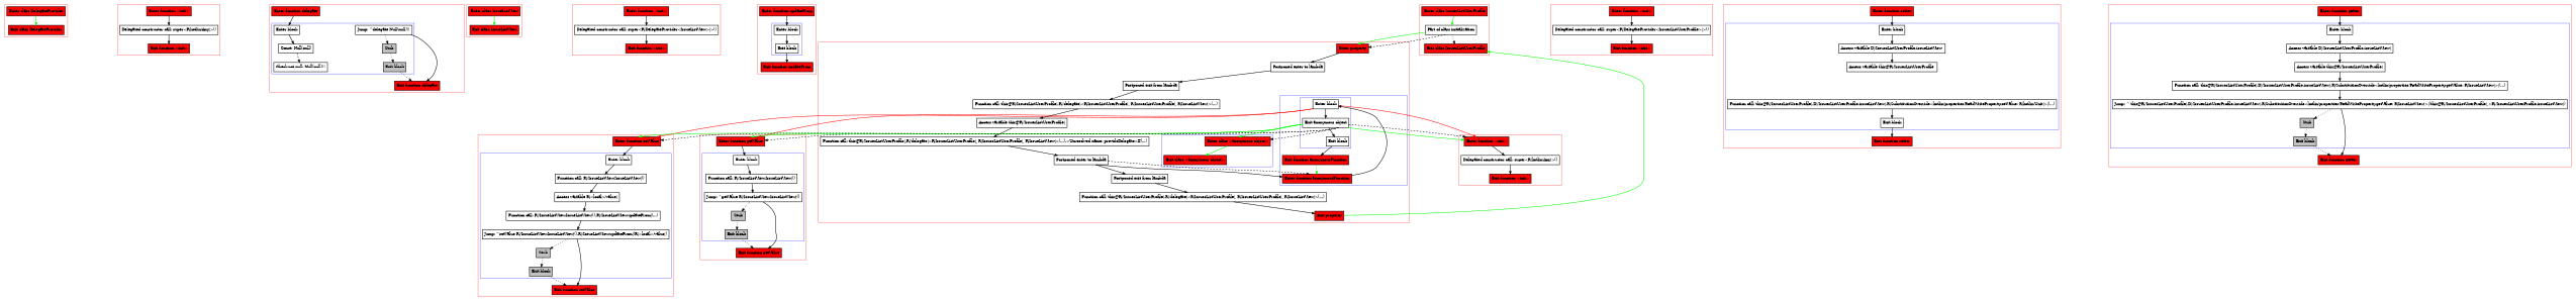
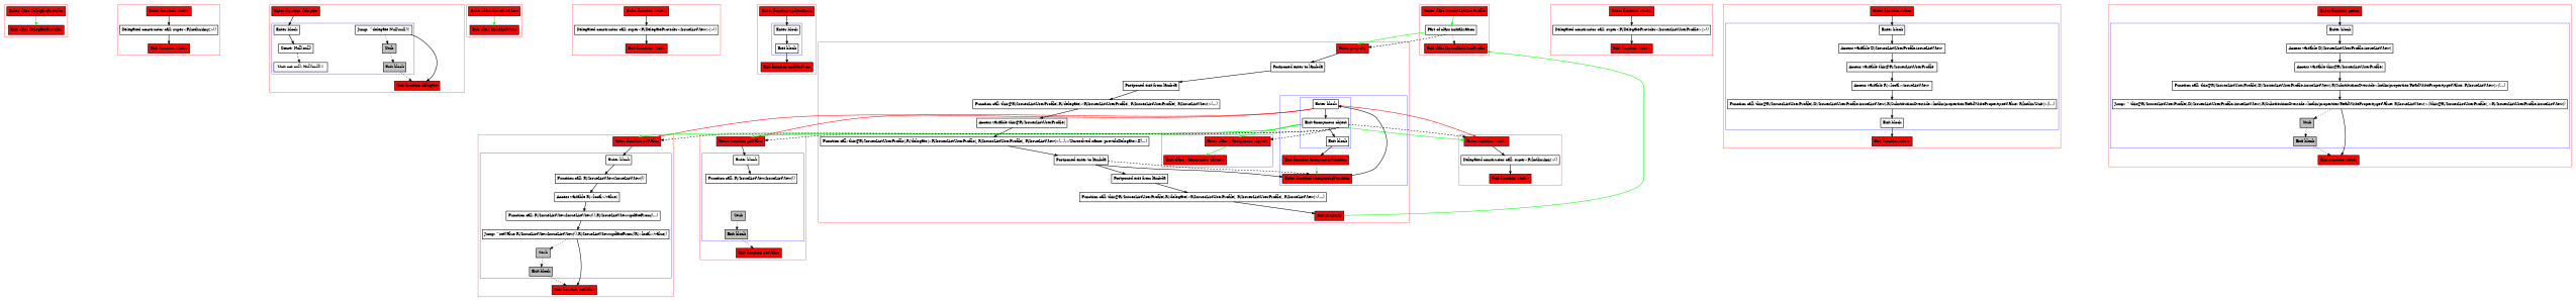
  digraph {
    nodesep=3
    node [penwidth=2 shape=box]
    edge [penwidth=2]
    n1 [fillcolor=red label="Enter class DelegateProvider" style=filled]
    n2 [fillcolor=red label="Exit class DelegateProvider" style=filled]
    n3 [fillcolor=red label="Enter function <init>" style=filled]
    n4 [label="Delegated constructor call: super<R|kotlin/Any|>()"]
    n5 [fillcolor=red label="Exit function <init>" style=filled]
    n6 [label="Enter block"]
    n7 [label="Const: Null(null)"]
-   n8 [label="Check not null: Null(null)!!"]
+   n8 [label="Unit not null: Null(null)!!"]
    n9 [label="Jump: ^delegate Null(null)!!"]
    n10 [fillcolor=gray label=Stub style=filled]
    n11 [fillcolor=gray label="Exit block" style=filled]
    n12 [fillcolor=red label="Enter function delegate" style=filled]
    n13 [fillcolor=red label="Exit function delegate" style=filled]
    n14 [fillcolor=red label="Enter class IssueListView" style=filled]
    n15 [fillcolor=red label="Exit class IssueListView" style=filled]
    n16 [fillcolor=red label="Enter function <init>" style=filled]
    n17 [label="Delegated constructor call: super<R|DelegateProvider<IssueListView>|>()"]
    n18 [fillcolor=red label="Exit function <init>" style=filled]
    n19 [label="Enter block"]
    n20 [label="Exit block"]
    n21 [fillcolor=red label="Enter function updateFrom" style=filled]
    n22 [fillcolor=red label="Exit function updateFrom" style=filled]
    n23 [label="Enter block"]
    n24 [label="Function call: R|/IssueListView.IssueListView|()"]
-   n25 [label="Jump: ^getValue R|/IssueListView.IssueListView|()"]
    n26 [fillcolor=gray label=Stub style=filled]
    n27 [fillcolor=gray label="Exit block" style=filled]
    n28 [fillcolor=red label="Enter function getValue" style=filled]
    n29 [fillcolor=red label="Exit function getValue" style=filled]
    n30 [fillcolor=red label="Enter class IssuesListUserProfile" style=filled]
    n31 [label="Part of class initialization"]
    n32 [fillcolor=red label="Exit class IssuesListUserProfile" style=filled]
    n33 [fillcolor=red label="Enter function <init>" style=filled]
    n34 [label="Delegated constructor call: super<R|DelegateProvider<IssuesListUserProfile>|>()"]
    n35 [fillcolor=red label="Exit function <init>" style=filled]
    n36 [fillcolor=red label="Enter function <init>" style=filled]
    n37 [label="Delegated constructor call: super<R|kotlin/Any|>()"]
    n38 [fillcolor=red label="Exit function <init>" style=filled]
    n39 [label="Enter block"]
    n40 [label="Function call: R|/IssueListView.IssueListView|()"]
    n41 [label="Access variable R|<local>/value|"]
    n42 [label="Function call: R|/IssueListView.IssueListView|().R|/IssueListView.updateFrom|(...)"]
    n43 [label="Jump: ^setValue R|/IssueListView.IssueListView|().R|/IssueListView.updateFrom|(R|<local>/value|)"]
    n44 [fillcolor=gray label=Stub style=filled]
    n45 [fillcolor=gray label="Exit block" style=filled]
    n46 [fillcolor=red label="Enter function setValue" style=filled]
    n47 [fillcolor=red label="Exit function setValue" style=filled]
    n48 [label="Enter block"]
    n49 [label="Access variable D|/IssuesListUserProfile.issueListView|"]
    n50 [label="Access variable this@R|/IssuesListUserProfile|"]
+   n51 [label="Access variable R|<local>/issueListView|"]
    n52 [label="Function call: this@R|/IssuesListUserProfile|.D|/IssuesListUserProfile.issueListView|.R|SubstitutionOverride<kotlin/properties/ReadWriteProperty.setValue: R|kotlin/Unit|>|(...)"]
    n53 [label="Exit block"]
    n54 [fillcolor=red label="Enter function setter" style=filled]
    n55 [fillcolor=red label="Exit function setter" style=filled]
    n56 [label="Enter block"]
    n57 [label="Access variable D|/IssuesListUserProfile.issueListView|"]
    n58 [label="Access variable this@R|/IssuesListUserProfile|"]
    n59 [label="Function call: this@R|/IssuesListUserProfile|.D|/IssuesListUserProfile.issueListView|.R|SubstitutionOverride<kotlin/properties/ReadWriteProperty.getValue: R|IssueListView|>|(...)"]
    n60 [label="Jump: ^ this@R|/IssuesListUserProfile|.D|/IssuesListUserProfile.issueListView|.R|SubstitutionOverride<kotlin/properties/ReadWriteProperty.getValue: R|IssueListView|>|(this@R|/IssuesListUserProfile|, ::R|/IssuesListUserProfile.issueListView|)"]
    n61 [fillcolor=gray label=Stub style=filled]
    n62 [fillcolor=gray label="Exit block" style=filled]
    n63 [fillcolor=red label="Enter function getter" style=filled]
    n64 [fillcolor=red label="Exit function getter" style=filled]
    n65 [label="Enter block"]
    n66 [label="Exit anonymous object"]
    n67 [label="Exit block"]
    n68 [fillcolor=red label="Enter function anonymousFunction" style=filled]
    n69 [fillcolor=red label="Exit function anonymousFunction" style=filled]
    n70 [fillcolor=red label="Enter class <anonymous object>" style=filled]
    n71 [fillcolor=red label="Exit class <anonymous object>" style=filled]
    n72 [fillcolor=red label="Enter property" style=filled]
    n73 [label="Postponed enter to lambda"]
    n74 [label="Postponed exit from lambda"]
    n75 [label="Function call: this@R|/IssuesListUserProfile|.R|/delegate|<R|IssuesListUserProfile|, R|IssuesListUserProfile|, R|IssueListView|>(...)"]
    n76 [label="Access variable this@R|/IssuesListUserProfile|"]
    n77 [label="Function call: this@R|/IssuesListUserProfile|.R|/delegate|<R|IssuesListUserProfile|, R|IssuesListUserProfile|, R|IssueListView|>(...).<Unresolved name: provideDelegate>#(...)"]
    n78 [label="Postponed enter to lambda"]
    n79 [label="Postponed exit from lambda"]
    n80 [label="Function call: this@R|/IssuesListUserProfile|.R|/delegate|<R|IssuesListUserProfile|, R|IssuesListUserProfile|, R|IssueListView|>(...)"]
    n81 [fillcolor=red label="Exit property" style=filled]
    subgraph cluster_1 {
      color=red
      n1
      n2
    }
    subgraph cluster_2 {
      color=red
      n3
      n4
      n5
    }
    subgraph cluster_3 {
      color=red
      n12
      n13
      subgraph cluster_4 {
        color=blue
        n6
        n7
        n8
        n9
        n10
        n11
      }
    }
    subgraph cluster_5 {
      color=red
      n14
      n15
    }
    subgraph cluster_6 {
      color=red
      n16
      n17
      n18
    }
    subgraph cluster_7 {
      color=red
      n21
      n22
      subgraph cluster_8 {
        color=blue
        n19
        n20
      }
    }
    subgraph cluster_9 {
      color=red
      n28
      n29
      subgraph cluster_10 {
        color=blue
        n23
        n24
-       n25
        n26
        n27
      }
    }
    subgraph cluster_11 {
      color=red
      n30
      n31
      n32
    }
    subgraph cluster_12 {
      color=red
      n33
      n34
      n35
    }
    subgraph cluster_13 {
      color=red
      n36
      n37
      n38
    }
    subgraph cluster_14 {
      color=red
      n46
      n47
      subgraph cluster_15 {
        color=blue
        n39
        n40
        n41
        n42
        n43
        n44
        n45
      }
    }
    subgraph cluster_16 {
      color=red
      n54
      n55
      subgraph cluster_17 {
        color=blue
        n48
        n49
        n50
+       n51
        n52
        n53
      }
    }
    subgraph cluster_18 {
      color=red
      n63
      n64
      subgraph cluster_19 {
        color=blue
        n56
        n57
        n58
        n59
        n60
        n61
        n62
      }
    }
    subgraph cluster_20 {
      color=red
      n72
      n73
      n74
      n75
      n76
      n77
      n78
      n79
      n80
      n81
      subgraph cluster_21 {
        color=blue
        n68
        n69
        subgraph cluster_22 {
          color=blue
          n65
          n66
          n67
        }
      }
      subgraph cluster_23 {
        color=blue
        n70
        n71
      }
    }
    n1 -> n2 [color=green]
    n3 -> n4
    n4 -> n5
    n6 -> n7
    n7 -> n8 [style=dashed]
    n9 -> n10 [style=dotted]
    n9 -> n13
    n10 -> n11 [style=dotted]
    n11 -> n13 [style=dotted]
    n12 -> n6
    n14 -> n15 [color=green]
    n16 -> n17
    n17 -> n18
    n19 -> n20
    n20 -> n22
    n21 -> n19
    n23 -> n24
-   n24 -> n25
-   n25 -> n26 [style=dotted]
-   n25 -> n29
    n26 -> n27 [style=dotted]
    n27 -> n29 [style=dotted]
    n28 -> n23
    n30 -> n31 [color=green]
    n31 -> n32 [style=dotted]
    n31 -> n72 [color=green]
    n31 -> n72 [style=dashed]
    n33 -> n34
    n34 -> n35
    n36 -> n37
    n37 -> n38
    n39 -> n40
    n40 -> n41
    n41 -> n42
    n42 -> n43
    n43 -> n44 [style=dotted]
    n43 -> n47
    n44 -> n45 [style=dotted]
    n45 -> n47 [style=dotted]
    n46 -> n39
    n48 -> n49
    n49 -> n50
+   n50 -> n51
+   n51 -> n52
    n52 -> n53
    n53 -> n55
    n54 -> n48
    n56 -> n57
    n57 -> n58
    n58 -> n59
    n59 -> n60
    n60 -> n61 [style=dotted]
    n60 -> n64
    n61 -> n62 [style=dotted]
    n62 -> n64 [style=dotted]
    n63 -> n56
    n65 -> n28 [color=red]
    n65 -> n36 [color=red]
    n65 -> n46 [color=red]
    n65 -> n66
    n66 -> n28 [color=green]
    n66 -> n28 [style=dashed]
    n66 -> n36 [color=green]
    n66 -> n36 [style=dashed]
    n66 -> n46 [color=green]
    n66 -> n46 [style=dashed]
    n66 -> n67
    n66 -> n70 [color=green]
    n66 -> n70 [style=dashed]
    n67 -> n69
    n68 -> n65
    n69 -> n68 [color=green style=dashed]
    n70 -> n71 [color=green]
    n72 -> n73
    n73 -> n74
    n74 -> n75
    n75 -> n76
    n76 -> n77
    n77 -> n78
    n78 -> n68
    n78 -> n68 [style=dashed]
    n78 -> n79
    n79 -> n80
    n80 -> n81
    n81 -> n32 [color=green]
  }
